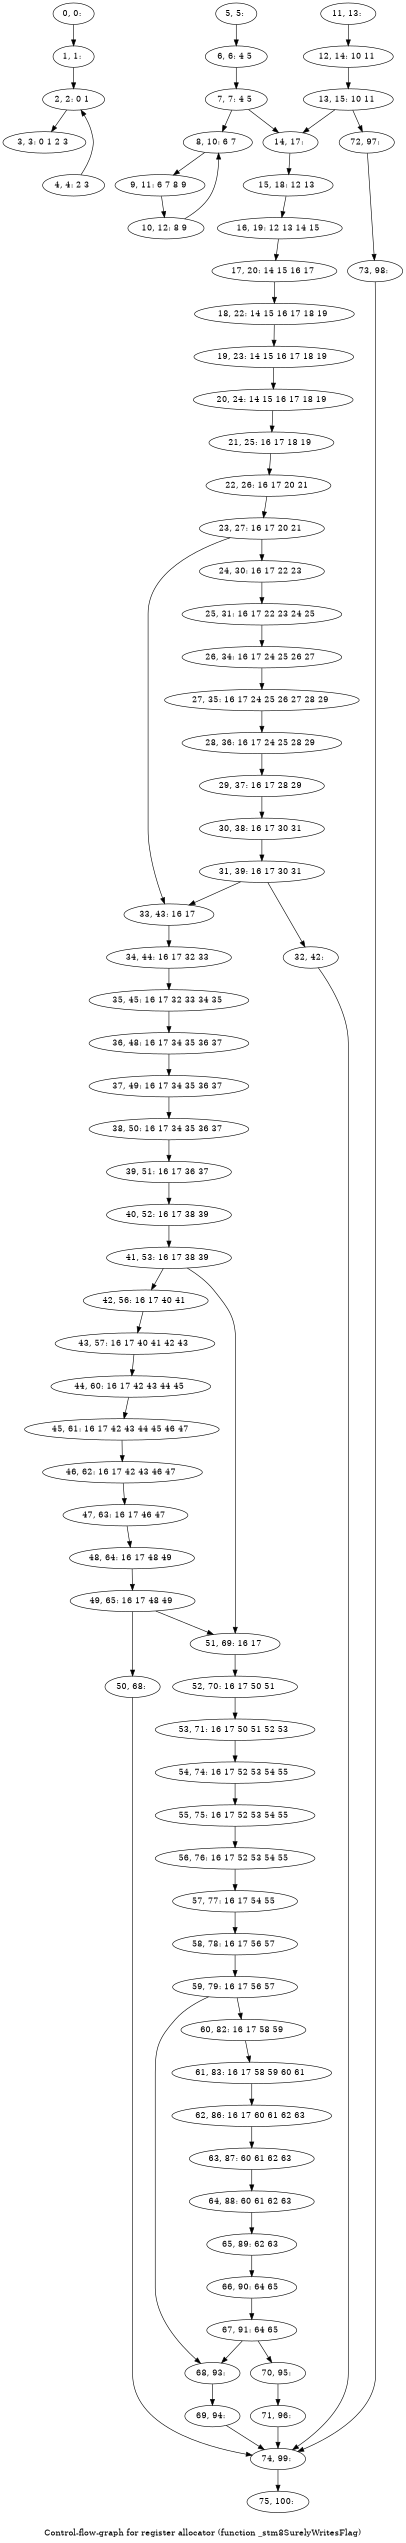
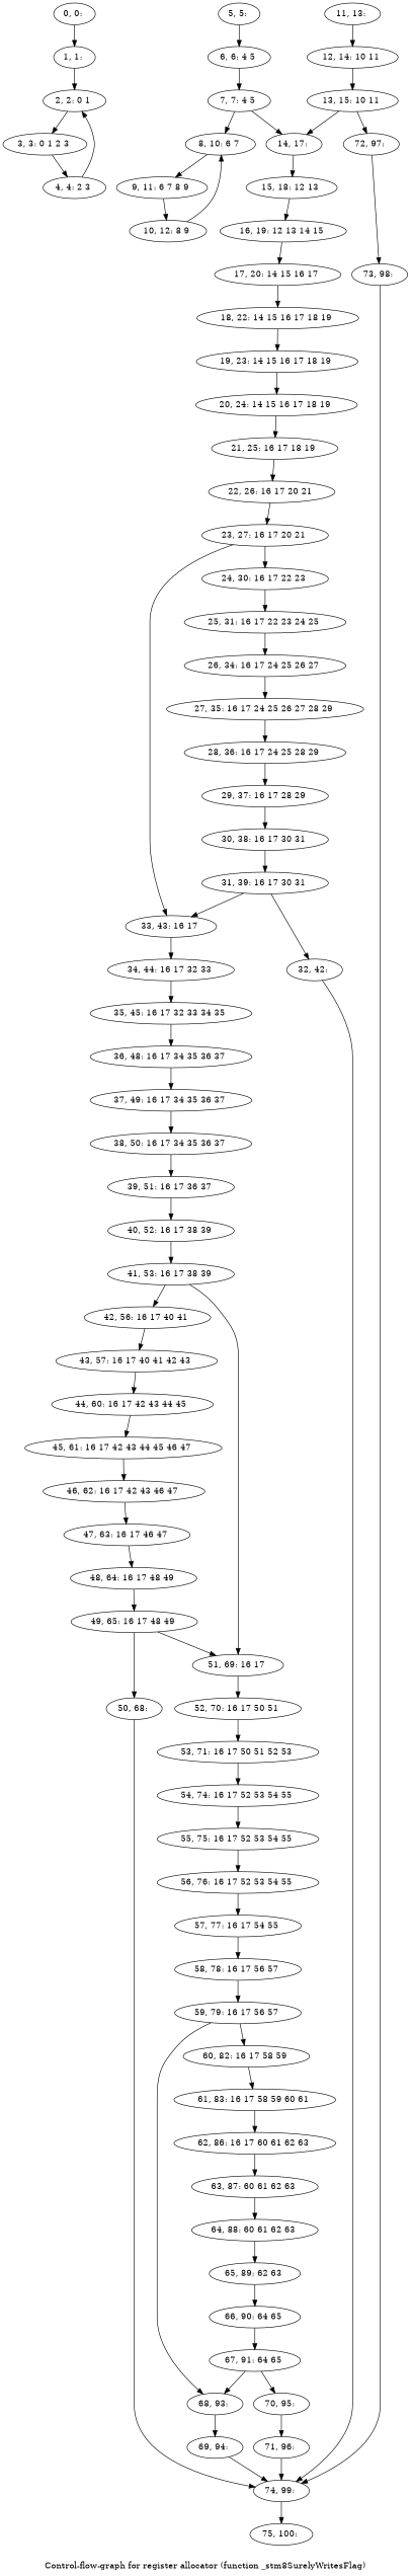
  digraph {
    label="Control-flow-graph for register allocator (function _stm8SurelyWritesFlag)"
    n1 [label="0, 0: "]
    n2 [label="1, 1: "]
    n3 [label="2, 2: 0 1 "]
    n4 [label="3, 3: 0 1 2 3 "]
    n5 [label="4, 4: 2 3 "]
    n6 [label="5, 5: "]
    n7 [label="6, 6: 4 5 "]
    n8 [label="7, 7: 4 5 "]
    n9 [label="8, 10: 6 7 "]
    n10 [label="14, 17: "]
    n11 [label="9, 11: 6 7 8 9 "]
    n12 [label="15, 18: 12 13 "]
    n13 [label="10, 12: 8 9 "]
    n14 [label="11, 13: "]
    n15 [label="12, 14: 10 11 "]
    n16 [label="13, 15: 10 11 "]
    n17 [label="72, 97: "]
    n18 [label="73, 98: "]
    n19 [label="16, 19: 12 13 14 15 "]
    n20 [label="17, 20: 14 15 16 17 "]
    n21 [label="18, 22: 14 15 16 17 18 19 "]
    n22 [label="19, 23: 14 15 16 17 18 19 "]
    n23 [label="20, 24: 14 15 16 17 18 19 "]
    n24 [label="21, 25: 16 17 18 19 "]
    n25 [label="22, 26: 16 17 20 21 "]
    n26 [label="23, 27: 16 17 20 21 "]
    n27 [label="24, 30: 16 17 22 23 "]
    n28 [label="33, 43: 16 17 "]
    n29 [label="25, 31: 16 17 22 23 24 25 "]
    n30 [label="34, 44: 16 17 32 33 "]
    n31 [label="26, 34: 16 17 24 25 26 27 "]
    n32 [label="27, 35: 16 17 24 25 26 27 28 29 "]
    n33 [label="28, 36: 16 17 24 25 28 29 "]
    n34 [label="29, 37: 16 17 28 29 "]
    n35 [label="30, 38: 16 17 30 31 "]
    n36 [label="31, 39: 16 17 30 31 "]
    n37 [label="32, 42: "]
    n38 [label="74, 99: "]
    n39 [label="75, 100: "]
    n40 [label="35, 45: 16 17 32 33 34 35 "]
    n41 [label="36, 48: 16 17 34 35 36 37 "]
    n42 [label="37, 49: 16 17 34 35 36 37 "]
    n43 [label="38, 50: 16 17 34 35 36 37 "]
    n44 [label="39, 51: 16 17 36 37 "]
    n45 [label="40, 52: 16 17 38 39 "]
    n46 [label="41, 53: 16 17 38 39 "]
    n47 [label="42, 56: 16 17 40 41 "]
    n48 [label="51, 69: 16 17 "]
    n49 [label="43, 57: 16 17 40 41 42 43 "]
    n50 [label="52, 70: 16 17 50 51 "]
    n51 [label="44, 60: 16 17 42 43 44 45 "]
    n52 [label="45, 61: 16 17 42 43 44 45 46 47 "]
    n53 [label="46, 62: 16 17 42 43 46 47 "]
    n54 [label="47, 63: 16 17 46 47 "]
    n55 [label="48, 64: 16 17 48 49 "]
    n56 [label="49, 65: 16 17 48 49 "]
    n57 [label="50, 68: "]
    n58 [label="53, 71: 16 17 50 51 52 53 "]
    n59 [label="54, 74: 16 17 52 53 54 55 "]
    n60 [label="55, 75: 16 17 52 53 54 55 "]
    n61 [label="56, 76: 16 17 52 53 54 55 "]
    n62 [label="57, 77: 16 17 54 55 "]
    n63 [label="58, 78: 16 17 56 57 "]
    n64 [label="59, 79: 16 17 56 57 "]
    n65 [label="60, 82: 16 17 58 59 "]
    n66 [label="68, 93: "]
    n67 [label="61, 83: 16 17 58 59 60 61 "]
    n68 [label="69, 94: "]
    n69 [label="62, 86: 16 17 60 61 62 63 "]
    n70 [label="63, 87: 60 61 62 63 "]
    n71 [label="64, 88: 60 61 62 63 "]
    n72 [label="65, 89: 62 63 "]
    n73 [label="66, 90: 64 65 "]
    n74 [label="67, 91: 64 65 "]
    n75 [label="70, 95: "]
    n76 [label="71, 96: "]
    n1 -> n2
    n2 -> n3
    n3 -> n4
+   n4 -> n5
    n5 -> n3
    n6 -> n7
    n7 -> n8
    n8 -> n9
    n8 -> n10
    n9 -> n11
    n10 -> n12
    n11 -> n13
    n12 -> n19
    n13 -> n9
    n14 -> n15
    n15 -> n16
    n16 -> n10
    n16 -> n17
    n17 -> n18
    n18 -> n38
    n19 -> n20
    n20 -> n21
    n21 -> n22
    n22 -> n23
    n23 -> n24
    n24 -> n25
    n25 -> n26
    n26 -> n27
    n26 -> n28
    n27 -> n29
    n28 -> n30
    n29 -> n31
    n30 -> n40
    n31 -> n32
    n32 -> n33
    n33 -> n34
    n34 -> n35
    n35 -> n36
    n36 -> n28
    n36 -> n37
    n37 -> n38
    n38 -> n39
    n40 -> n41
    n41 -> n42
    n42 -> n43
    n43 -> n44
    n44 -> n45
    n45 -> n46
    n46 -> n47
    n46 -> n48
    n47 -> n49
    n48 -> n50
    n49 -> n51
    n50 -> n58
    n51 -> n52
    n52 -> n53
    n53 -> n54
    n54 -> n55
    n55 -> n56
    n56 -> n48
    n56 -> n57
    n57 -> n38
    n58 -> n59
    n59 -> n60
    n60 -> n61
    n61 -> n62
    n62 -> n63
    n63 -> n64
    n64 -> n65
    n64 -> n66
    n65 -> n67
    n66 -> n68
    n67 -> n69
    n68 -> n38
    n69 -> n70
    n70 -> n71
    n71 -> n72
    n72 -> n73
    n73 -> n74
    n74 -> n66
    n74 -> n75
    n75 -> n76
    n76 -> n38
  }
